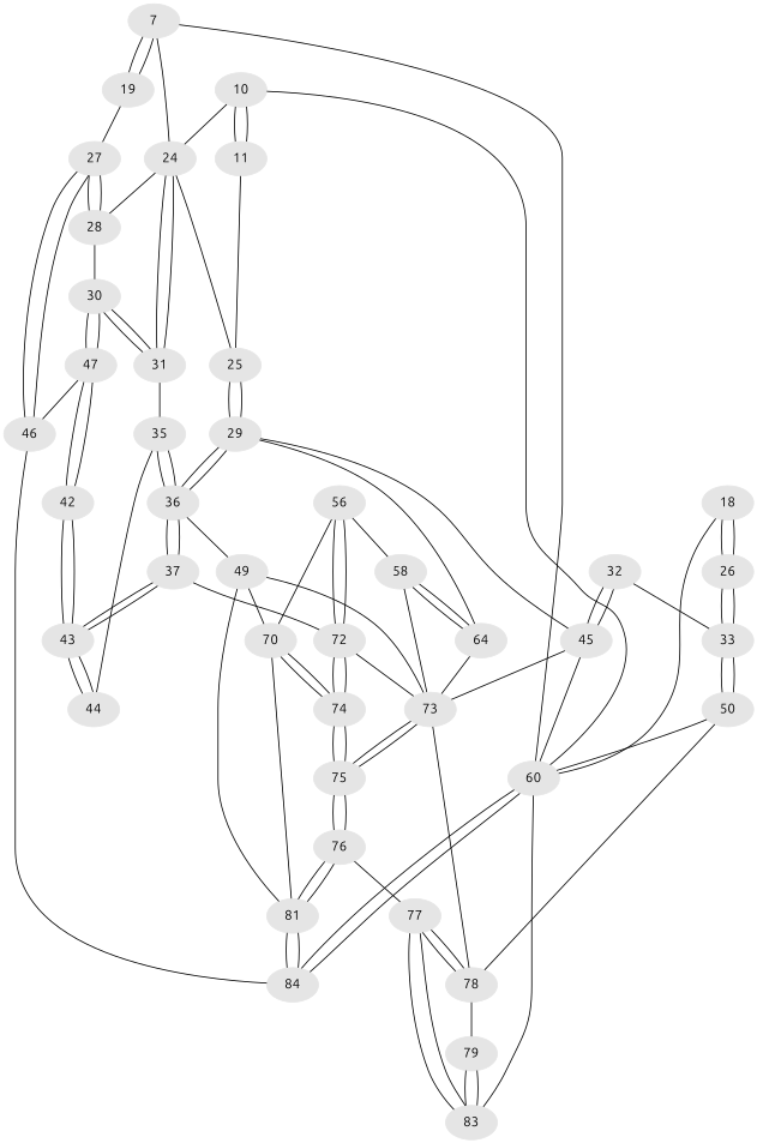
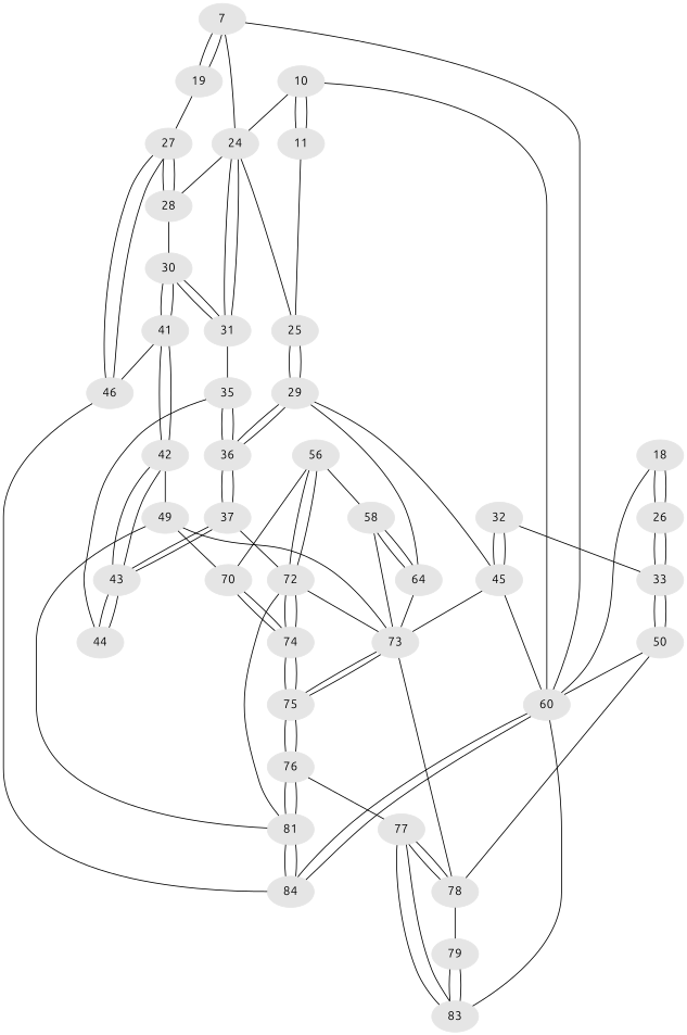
  graph {
    fontname=Ubuntu
    node [color=gray90 fontname=Ubuntu style=filled]
    edge [fontname=Ubuntu]
    7 [super="+1+2"]
    19
    24 [super="+23"]
    60 [super="+51+17"]
    27
    25 [super="+12"]
    28
    31
    84 [super="+82"]
    83
    10 [super="+9"]
    11
    29 [super="+20+13"]
    18 [super="+16"]
    26
    33
    46
    30
    35 [super="+34"]
    36
    45 [super="+40+21+22"]
    64
    50
-   41 [label=47]
+   41
    37
    73 [super="+65+66+52+39+54"]
    42
    44
    32
    78 [super="+68+59"]
    43
    72
    49 [super="+48+38+47"]
    70 [super="+55"]
    81 [super="+80"]
    75
    74
    79
    56
    58 [super="+57"]
    76
    77
    7 -- 19 [weight=2]
    7 -- 19
    7 -- 24
    7 -- 60 [weight=2]
    19 -- 27
    24 -- 25
    24 -- 28
    24 -- 31
    24 -- 31
    60 -- 84 [weight=2]
    60 -- 84
    60 -- 83
    27 -- 28
    27 -- 28
    27 -- 46
    27 -- 46
    25 -- 29 [weight=2]
    25 -- 29
    28 -- 30
    31 -- 35
    10 -- 24
    10 -- 60
    10 -- 11 [weight=2]
    10 -- 11
    11 -- 25
    29 -- 36
    29 -- 36
    29 -- 45
    29 -- 64
    18 -- 60 [weight=2]
    18 -- 26 [weight=2]
    18 -- 26
    26 -- 33
    26 -- 33
    33 -- 50
    33 -- 50
    46 -- 84
    30 -- 31
    30 -- 31
    30 -- 41
    30 -- 41
    35 -- 36
    35 -- 36
    35 -- 44 [weight=2]
    36 -- 37
    36 -- 37
    45 -- 60
    45 -- 73 [weight=2]
    64 -- 73
    50 -- 60
    50 -- 78
    41 -- 46
    41 -- 42
    41 -- 42
    37 -- 43
    37 -- 43
    37 -- 72
    73 -- 78 [weight=2]
    73 -- 75
    73 -- 75
    42 -- 43
    42 -- 43
-   36 -- 49
+   42 -- 49
    32 -- 33
    32 -- 45 [weight=2]
    32 -- 45
    78 -- 79 [weight=2]
    43 -- 44
    43 -- 44
    72 -- 73
    72 -- 74
    72 -- 74
    49 -- 73
    49 -- 70
    49 -- 81 [weight=2]
-   70 -- 81
+   72 -- 81
    70 -- 74
    70 -- 74
    81 -- 84 [weight=3]
    81 -- 84
    75 -- 76
    75 -- 76
    74 -- 75
    74 -- 75
    79 -- 83
    79 -- 83
    56 -- 72
    56 -- 72
    56 -- 70
    56 -- 58
    58 -- 64 [weight=2]
    58 -- 64
    58 -- 73
    76 -- 81
    76 -- 81
    76 -- 77
    77 -- 83
    77 -- 83
    77 -- 78
    77 -- 78
  }
